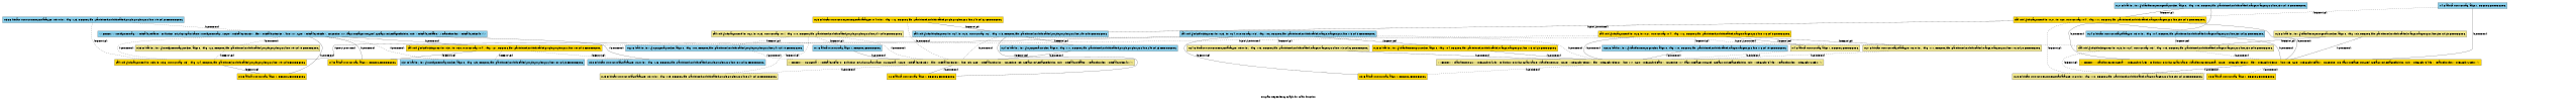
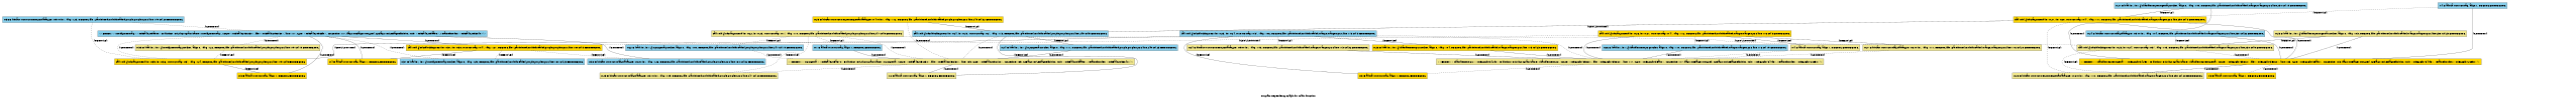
  strict graph {
    label="Program Dependency Graph for 'main' function"
    node [fillcolor=skyblue shape=record side="purple/purple" style=filled]
    edge [style=dashed]
    n1 [label="{  %36 = bitcast %struct._nextrpc_datatype* %5 to i8*, !dbg !123, DBGLOC file ./partitioned/multithreaded/purple/purple_rpc.c line 179 col 28 ENDDBGLOC}"]
    n2 [label="{\<\<ENTRY\>\> _notify_next_tag \<\<0x55a4e205a980\> = distinct !DISubprogram(name: \"_notify_next_tag\", scope: \<0x55a4e205c030\>, file: \<0x55a4e205c030\>, line: 117, type: \<0x55a4e205c5f0\>, scopeLine: 117, flags: DIFlagPrototyped, spFlags: DISPFlagDefinition, unit: \<0x55a4e205aa98\>, retainedNodes: \<0x55a4e2053840\>)\>}"]
    n3 [dbginfo="Name: xdc_asyn_send on line 179 column 5 in file ./partitioned/multithreaded/purple/purple_rpc.c (local)" fillcolor=gold label="{  call void @xdc_asyn_send(i8* %35, i8* %36, %struct._tag* %3), !dbg !124, DBGLOC file ./partitioned/multithreaded/purple/purple_rpc.c line 179 col 5 ENDDBGLOC}"]
    N [shape=polygon side=green style=invis fillcolor=""]
    n5 [dbginfo="Name: xdc_blocking_recv on line 173 column 5 in file ./partitioned/multithreaded/orange/orange_rpc.c (local)" label="{  call void @xdc_blocking_recv(i8* %23, i8* %24, %struct._tag* %3), !dbg !106, DBGLOC file ./partitioned/multithreaded/orange/orange_rpc.c line 173 col 5 ENDDBGLOC}" side="orange/orange"]
    n6 [fillcolor=khaki label="{  %24 = bitcast %struct._nextrpc_datatype* %5 to i8*, !dbg !105, DBGLOC file ./partitioned/multithreaded/orange/orange_rpc.c line 173 col 32 ENDDBGLOC}" side="orange/orange"]
    n7 [fillcolor=gold label="{  %23 = load i8*, i8** @_handle_nextrpc.ssocket, align 8, !dbg !104, DBGLOC file ./partitioned/multithreaded/orange/orange_rpc.c line 173 col 23 ENDDBGLOC}" side="orange/orange"]
    n8 [fillcolor=khaki label="{\<\<ENTRY\>\> _handle_nextrpc \<\<0x5626f07342d0\> = distinct !DISubprogram(name: \"_handle_nextrpc\", scope: \<0x5626f07358c0\>, file: \<0x5626f07358c0\>, line: 117, type: \<0x5626f0735ab0\>, scopeLine: 117, flags: DIFlagPrototyped, spFlags: DISPFlagDefinition, unit: \<0x5626f07347f8\>, retainedNodes: \<0x5626f072ce50\>)\>}" side="orange/orange"]
    n9 [fillcolor=gold label="{  %3 = alloca %struct._tag, align 1, DBGLOC  ENDDBGLOC}" side="orange/orange"]
    n10 [label="{  %27 = load i8*, i8** @_handle_request_get_a.psocket, align 8, !dbg !109, DBGLOC file ./partitioned/multithreaded/orange/orange_rpc.c line 250 col 19 ENDDBGLOC}" side="orange/orange"]
    n11 [dbginfo="Name: xdc_asyn_send on line 250 column 5 in file ./partitioned/multithreaded/orange/orange_rpc.c (local)" fillcolor=gold label="{  call void @xdc_asyn_send(i8* %27, i8* %28, %struct._tag* %4), !dbg !111, DBGLOC file ./partitioned/multithreaded/orange/orange_rpc.c line 250 col 5 ENDDBGLOC}" side="orange/orange"]
    n12 [fillcolor=gold label="{\<\<ENTRY\>\> _handle_request_get_a \<\<0x5626f0734250\> = distinct !DISubprogram(name: \"_handle_request_get_a\", scope: \<0x5626f07358c0\>, file: \<0x5626f07358c0\>, line: 183, type: \<0x5626f0735ab0\>, scopeLine: 183, flags: DIFlagPrototyped, spFlags: DISPFlagDefinition, unit: \<0x5626f07347f8\>, retainedNodes: \<0x5626f072ce50\>)\>}" side="orange/orange"]
    S [shape=polygon side=orange style=invis fillcolor=""]
    n14 [label="{  %4 = alloca %struct._tag, align 1, DBGLOC  ENDDBGLOC}" side="orange/orange"]
    n15 [fillcolor=gold label="{  %25 = bitcast %struct._response_get_a_datatype* %4 to i8*, !dbg !112, DBGLOC file ./partitioned/multithreaded/purple/purple_rpc.c line 249 col 32 ENDDBGLOC}"]
    n16 [dbginfo="Name: xdc_blocking_recv on line 249 column 5 in file ./partitioned/multithreaded/purple/purple_rpc.c (local)" label="{  call void @xdc_blocking_recv(i8* %24, i8* %25, %struct._tag* %2), !dbg !113, DBGLOC file ./partitioned/multithreaded/purple/purple_rpc.c line 249 col 5 ENDDBGLOC}"]
    n17 [fillcolor=khaki label="{\<\<ENTRY\>\> _rpc_get_a \<\<0x55a4e205a870\> = distinct !DISubprogram(name: \"_rpc_get_a\", scope: \<0x55a4e205c030\>, file: \<0x55a4e205c030\>, line: 185, type: \<0x55a4e205c130\>, scopeLine: 185, spFlags: DISPFlagDefinition, unit: \<0x55a4e205aa98\>, retainedNodes: \<0x55a4e2053840\>)\>}"]
    n18 [dbginfo="Name: xdc_asyn_send on line 247 column 5 in file ./partitioned/multithreaded/purple/purple_rpc.c (local)" fillcolor=khaki label="{  call void @xdc_asyn_send(i8* %22, i8* %23, %struct._tag* %1), !dbg !110, DBGLOC file ./partitioned/multithreaded/purple/purple_rpc.c line 247 col 5 ENDDBGLOC}"]
    n19 [label="{  %22 = load i8*, i8** @_rpc_get_a.psocket, align 8, !dbg !108, DBGLOC file ./partitioned/multithreaded/purple/purple_rpc.c line 247 col 19 ENDDBGLOC}"]
    n20 [label="{  %1 = alloca %struct._tag, align 1, DBGLOC  ENDDBGLOC}"]
    n21 [dbginfo="Name: xdc_blocking_recv on line 238 column 5 in file ./partitioned/multithreaded/orange/orange_rpc.c (local)" fillcolor=khaki label="{  call void @xdc_blocking_recv(i8* %23, i8* %24, %struct._tag* %3), !dbg !105, DBGLOC file ./partitioned/multithreaded/orange/orange_rpc.c line 238 col 5 ENDDBGLOC}" side="orange/orange"]
    n22 [fillcolor=khaki label="{  %23 = bitcast %struct._okay_datatype* %3 to i8*, !dbg !109, DBGLOC file ./partitioned/multithreaded/purple/purple_rpc.c line 247 col 28 ENDDBGLOC}"]
    n23 [label="{  %24 = bitcast %struct._okay_datatype* %5 to i8*, !dbg !104, DBGLOC file ./partitioned/multithreaded/orange/orange_rpc.c line 238 col 32 ENDDBGLOC}" side="orange/orange"]
    n24 [fillcolor=khaki label="{  %35 = load i8*, i8** @_notify_next_tag.psocket, align 8, !dbg !122, DBGLOC file ./partitioned/multithreaded/purple/purple_rpc.c line 179 col 19 ENDDBGLOC}"]
    n25 [dbginfo="Name: xdc_blocking_recv on line 180 column 5 in file ./partitioned/multithreaded/purple/purple_rpc.c (local)" fillcolor=gold label="{  call void @xdc_blocking_recv(i8* %37, i8* %38, %struct._tag* %4), !dbg !127, DBGLOC file ./partitioned/multithreaded/purple/purple_rpc.c line 180 col 5 ENDDBGLOC}"]
    n26 [label="{  %37 = load i8*, i8** @_notify_next_tag.ssocket, align 8, !dbg !125, DBGLOC file ./partitioned/multithreaded/purple/purple_rpc.c line 180 col 23 ENDDBGLOC}"]
    n27 [label="{  %38 = bitcast %struct._okay_datatype* %6 to i8*, !dbg !126, DBGLOC file ./partitioned/multithreaded/purple/purple_rpc.c line 180 col 32 ENDDBGLOC}"]
    n28 [fillcolor=gold label="{  %4 = alloca %struct._tag, align 1, DBGLOC  ENDDBGLOC}"]
    n29 [fillcolor=gold label="{  %3 = alloca %struct._tag, align 1, DBGLOC  ENDDBGLOC}"]
    n30 [dbginfo="Name: xdc_asyn_send on line 176 column 5 in file ./partitioned/multithreaded/orange/orange_rpc.c (local)" fillcolor=gold label="{  call void @xdc_asyn_send(i8* %26, i8* %27, %struct._tag* %4), !dbg !112, DBGLOC file ./partitioned/multithreaded/orange/orange_rpc.c line 176 col 5 ENDDBGLOC}" side="orange/orange"]
    n31 [fillcolor=khaki label="{  %27 = bitcast %struct._okay_datatype* %6 to i8*, !dbg !111, DBGLOC file ./partitioned/multithreaded/orange/orange_rpc.c line 176 col 28 ENDDBGLOC}" side="orange/orange"]
    n32 [label="{  %26 = load i8*, i8** @_handle_nextrpc.psocket, align 8, !dbg !110, DBGLOC file ./partitioned/multithreaded/orange/orange_rpc.c line 176 col 19 ENDDBGLOC}" side="orange/orange"]
    n33 [fillcolor=khaki label="{  %4 = alloca %struct._tag, align 1, DBGLOC  ENDDBGLOC}" side="orange/orange"]
    n34 [fillcolor=khaki label="{  %28 = bitcast %struct._response_get_a_datatype* %6 to i8*, !dbg !110, DBGLOC file ./partitioned/multithreaded/orange/orange_rpc.c line 250 col 28 ENDDBGLOC}" side="orange/orange"]
    n35 [label="{  %24 = load i8*, i8** @_rpc_get_a.ssocket, align 8, !dbg !111, DBGLOC file ./partitioned/multithreaded/purple/purple_rpc.c line 249 col 23 ENDDBGLOC}"]
-   n36 [fillcolor=gold label="{  %2 = alloca %struct._tag, align 1, DBGLOC  ENDDBGLOC}"]
+   n36 [fillcolor=khaki label="{  %2 = alloca %struct._tag, align 1, DBGLOC  ENDDBGLOC}"]
    n37 [fillcolor=khaki label="{  %23 = load i8*, i8** @_handle_request_get_a.ssocket, align 8, !dbg !103, DBGLOC file ./partitioned/multithreaded/orange/orange_rpc.c line 238 col 23 ENDDBGLOC}" side="orange/orange"]
    n38 [fillcolor=gold label="{  %3 = alloca %struct._tag, align 1, DBGLOC  ENDDBGLOC}" side="orange/orange"]
    n1 -- n2 [label="{CONTROL}"]
    n1 -- n3 [label="{DEF_USE}"]
    n1 -- N [style=invis]
    n2 -- n3 [label="{CONTROL}"]
    n2 -- N [style=invis]
    n2 -- n24 [label="{CONTROL}"]
    n2 -- n25 [label="{CONTROL}" style=solid]
    n2 -- n26 [label="{CONTROL}"]
    n2 -- n27 [label="{CONTROL}" style=solid]
    n2 -- n28 [label="{CONTROL}" style=solid]
    n2 -- n29 [label="{CONTROL}" style=solid]
    n3 -- n29 [label="{DEF_USE}" style=solid]
    n5 -- n3 [label="{CROSSDOMAIN}" style=solid]
    n5 -- n6 [label="{DEF_USE}"]
    n5 -- n7 [label="{DEF_USE}" style=solid]
    n5 -- n8 [label="{CONTROL}"]
    n5 -- n9 [label="{DEF_USE}" style=solid]
    n6 -- n8 [label="{CONTROL}" style=solid]
    n6 -- S [style=invis]
    n7 -- n8 [label="{CONTROL}" style=solid]
    n7 -- S [style=invis]
    n8 -- n9 [label="{CONTROL}"]
    n8 -- S [style=invis]
    n9 -- S [style=invis]
    n10 -- n11 [label="{DEF_USE}" style=solid]
    n10 -- n12 [label="{CONTROL}" style=solid]
    n10 -- S [style=invis]
    n11 -- n12 [label="{CONTROL}" style=solid]
    n11 -- n16 [label="{CROSSDOMAIN}" style=solid]
    n11 -- n34 [label="{DEF_USE}"]
    n12 -- S [style=invis]
    n12 -- n34 [label="{CONTROL}" style=solid]
    n12 -- n38 [label="{CONTROL}"]
    n14 -- n11 [label="{DEF_USE}"]
    n14 -- n12 [label="{CONTROL}" style=solid]
    n14 -- S [style=invis]
    n15 -- N [style=invis]
    n15 -- n16 [label="{DEF_USE}" style=solid]
    n15 -- n17 [label="{CONTROL}"]
    n16 -- n17 [label="{CONTROL}"]
    n16 -- n35 [label="{DEF_USE}" style=solid]
    n16 -- n36 [label="{DEF_USE}" style=solid]
    n17 -- N [style=invis]
    n17 -- n22 [label="{CONTROL}"]
    n17 -- n36 [label="{CONTROL}" style=solid]
    n18 -- n17 [label="{CONTROL}"]
    n18 -- n19 [label="{DEF_USE}"]
    n18 -- n20 [label="{DEF_USE}"]
    n18 -- n21 [label="{CROSSDOMAIN}"]
    n18 -- n22 [label="{DEF_USE}"]
    n19 -- N [style=invis]
    n19 -- n17 [label="{CONTROL}"]
    n20 -- N [style=invis]
    n20 -- n17 [label="{CONTROL}" style=solid]
    n21 -- n12 [label="{CONTROL}"]
    n21 -- n38 [label="{DEF_USE}"]
    n22 -- N [style=invis]
    n23 -- n12 [label="{CONTROL}" style=solid]
    n23 -- S [style=invis]
    n23 -- n21 [label="{DEF_USE}"]
    n24 -- n3 [label="{DEF_USE}"]
    n24 -- N [style=invis]
    n25 -- n26 [label="{DEF_USE}"]
    n25 -- n27 [label="{DEF_USE}"]
    n25 -- n28 [label="{DEF_USE}" style=solid]
    n26 -- N [style=invis]
    n27 -- N [style=invis]
    n28 -- N [style=invis]
    n29 -- N [style=invis]
    n30 -- n8 [label="{CONTROL}" style=solid]
    n30 -- n25 [label="{CROSSDOMAIN}"]
    n30 -- n31 [label="{DEF_USE}" style=solid]
    n30 -- n32 [label="{DEF_USE}"]
    n30 -- n33 [label="{DEF_USE}" style=solid]
    n31 -- n8 [label="{CONTROL}"]
    n31 -- S [style=invis]
    n32 -- n8 [label="{CONTROL}" style=solid]
    n32 -- S [style=invis]
    n33 -- n8 [label="{CONTROL}"]
    n33 -- S [style=invis]
    n34 -- S [style=invis]
    n35 -- N [style=invis]
    n35 -- n17 [label="{CONTROL}" style=solid]
    n36 -- N [style=invis]
    n37 -- n12 [label="{CONTROL}" style=solid]
    n37 -- S [style=invis]
    n37 -- n21 [label="{DEF_USE}" style=solid]
    n38 -- S [style=invis]
  }
